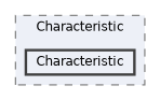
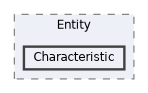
  digraph {
    compound=true
    n1 [color=grey25 fillcolor="#edf0f7" fontname=Helvetica fontsize=10 height=0.2 label=Characteristic shape=box style="filled,bold" width=0.4]
    subgraph cluster_1 {
      bgcolor="#edf0f7"
      fontname=Helvetica
      fontsize=10
-     label=Characteristic
+     label=Entity
      pencolor=grey50
      style="filled,dashed"
      n1
    }
  }
